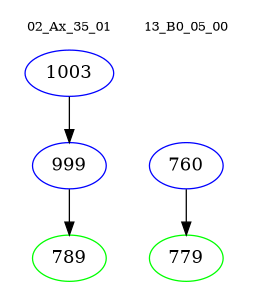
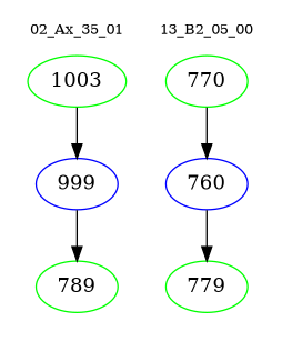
  digraph {
    node [color=green]
    edge [color=black]
-   n1 [color=blue label=1003]
+   n1 [label=1003]
    n2 [color=blue label=999]
    n3 [label=789]
+   n4 [label=770]
    n5 [color=blue label=760]
    n6 [label=779]
    subgraph cluster_1 {
      color=white
      fontsize=10
      label="02_Ax_35_01"
      n1
      n2
      n3
    }
    subgraph cluster_2 {
      color=white
      fontsize=10
-     label="13_B0_05_00"
+     label="13_B2_05_00"
+     n4
      n5
      n6
    }
    n1 -> n2
    n2 -> n3
+   n4 -> n5
    n5 -> n6
  }
